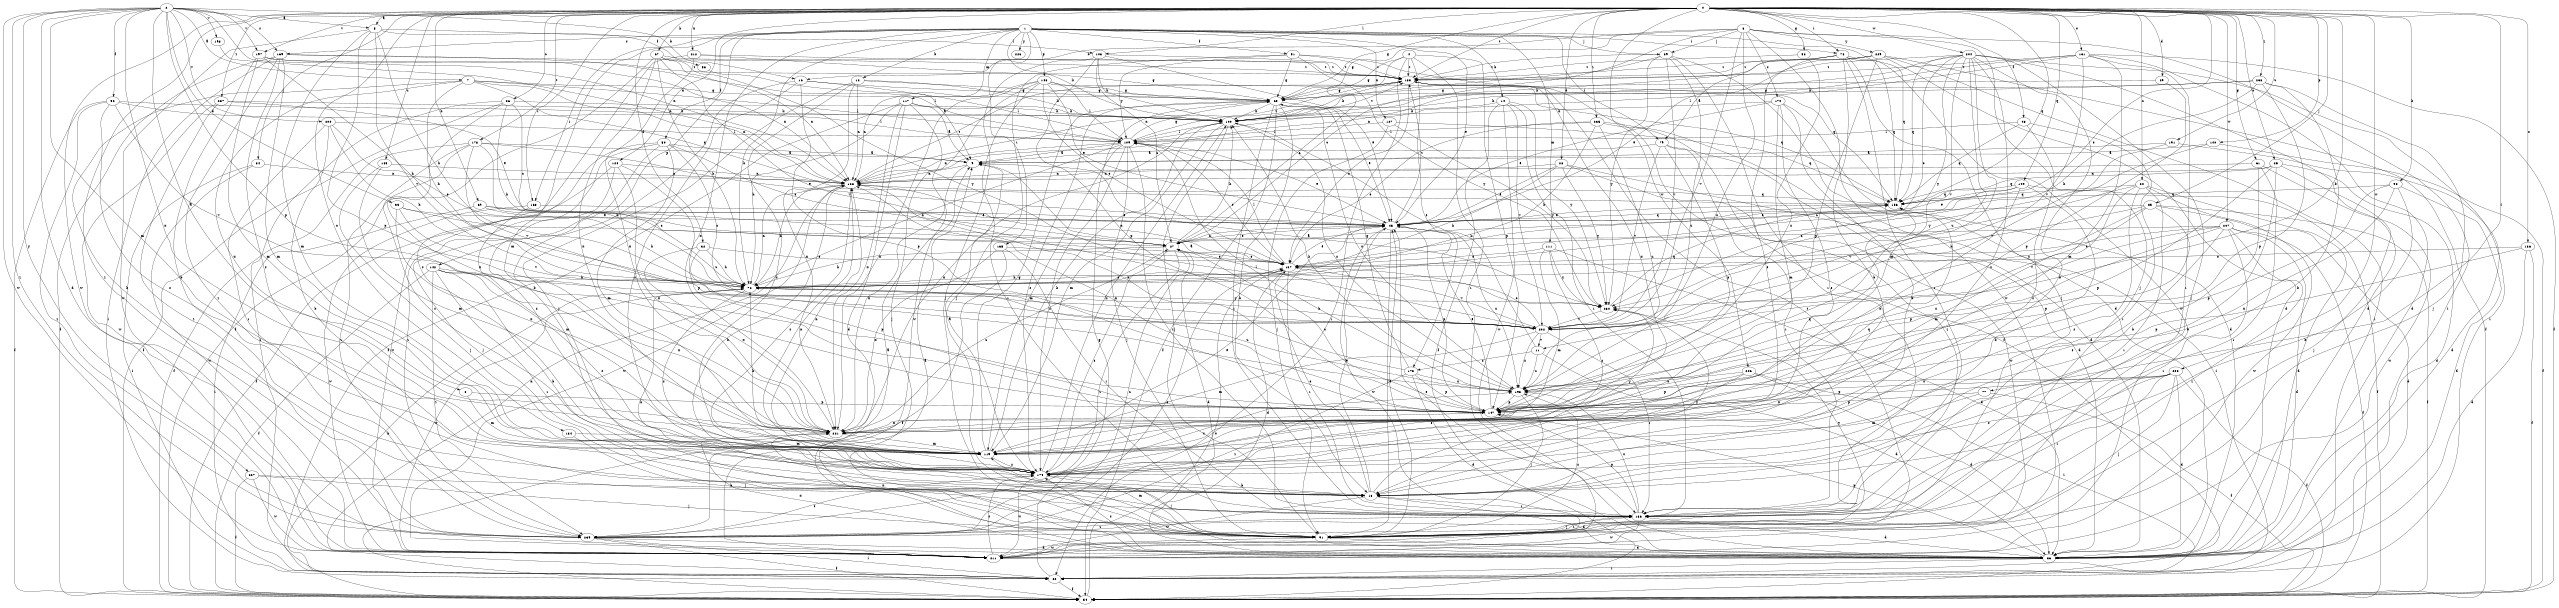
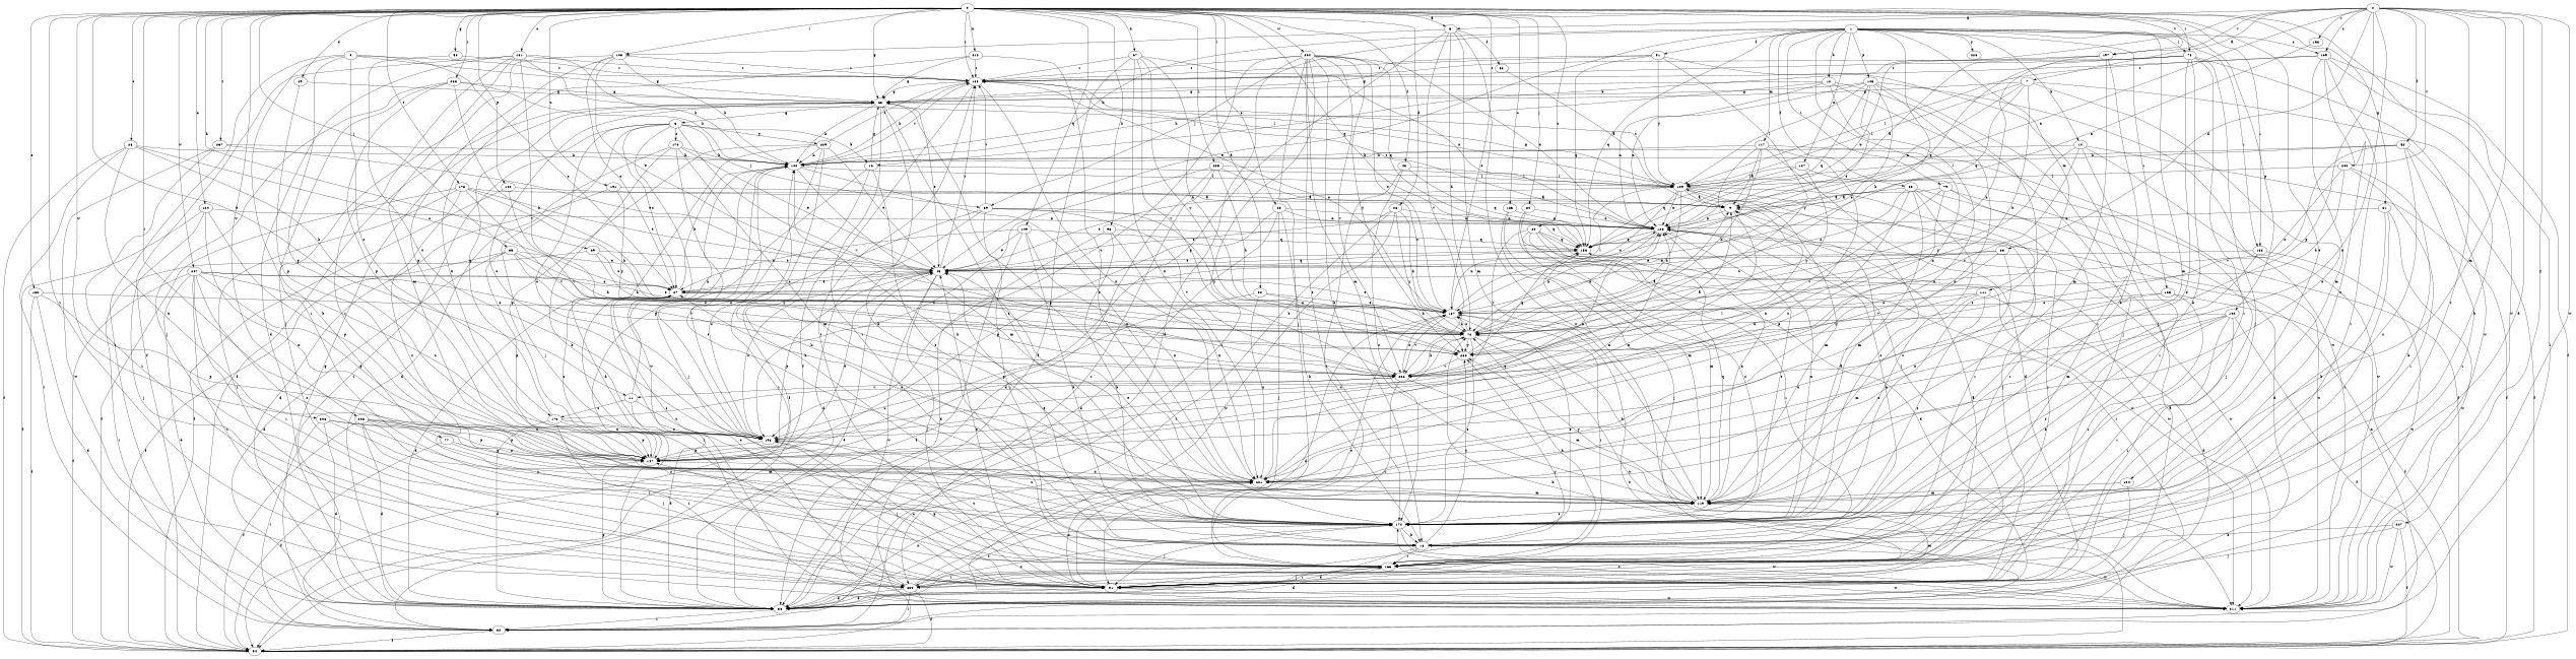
  strict digraph {
    0
    5
    11
    20
    25
    26
    28
    29
    32
    48
    58
    61
    63
    67
    69
    77
    78
    84
    85
    98
    108
    124
    131
    134
    136
    137
    n27 [label=140]
    149
    156
    163
    178
    183
    185
    191
    197
    204
    206
    207
    208
    211
    212
    235
    237
    238
    239
    72
    119
    147
    202
    53
    100
    36
    193
    173
    166
    174
    128
    91
    18
    221
    27
    82
    54
    45
    230
    109
    9
    1
    12
    14
    50
    51
    79
    89
    111
    117
    127
    142
    143
    165
    169
    226
    2
    7
-   8
    16
    33
    52
    198
    200
    227
    3
    170
    229
    4
    0 -> 5 [label=a]
    0 -> 11 [label=b]
    0 -> 20 [label=c]
    0 -> 25 [label=c]
    0 -> 26 [label=c]
    0 -> 28 [label=d]
    0 -> 29 [label=d]
    0 -> 32 [label=d]
    0 -> 48 [label=f]
    0 -> 58 [label=g]
    0 -> 61 [label=g]
    0 -> 63 [label=g]
    0 -> 67 [label=h]
    0 -> 69 [label=h]
    0 -> 77 [label=i]
    0 -> 78 [label=i]
    0 -> 84 [label=j]
    0 -> 85 [label=j]
    0 -> 98 [label=k]
    0 -> 108 [label=l]
    0 -> 124 [label=n]
    0 -> 131 [label=o]
    0 -> 134 [label=o]
    0 -> 136 [label=o]
    0 -> 137 [label=o]
    0 -> n27 [label=p]
    0 -> 149 [label=q]
    0 -> 156 [label=q]
    0 -> 163 [label=r]
    0 -> 178 [label=t]
    0 -> 183 [label=t]
    0 -> 185 [label=u]
    0 -> 191 [label=u]
    0 -> 197 [label=v]
    0 -> 204 [label=w]
    0 -> 206 [label=w]
    0 -> 207 [label=w]
    0 -> 208 [label=w]
    0 -> 211 [label=w]
    0 -> 212 [label=x]
    0 -> 235 [label=z]
    0 -> 237 [label=z]
    0 -> 238 [label=z]
    0 -> 239 [label=z]
    5 -> 108 [label=l]
    5 -> 211 [label=w]
    5 -> 72 [label=h]
    5 -> 119 [label=m]
    5 -> 147 [label=p]
    5 -> 202 [label=v]
    5 -> 53 [label=f]
    11 -> 100 [label=k]
    11 -> 36 [label=d]
    11 -> 193 [label=u]
    11 -> 173 [label=s]
    20 -> 156 [label=q]
    20 -> 211 [label=w]
    20 -> 119 [label=m]
    20 -> 202 [label=v]
    20 -> 36 [label=d]
    20 -> 166 [label=r]
    20 -> 174 [label=s]
    25 -> 156 [label=q]
    25 -> 147 [label=p]
    25 -> 36 [label=d]
    25 -> 128 [label=n]
    25 -> 91 [label=j]
    25 -> 18 [label=b]
    26 -> 72 [label=h]
    26 -> 100 [label=k]
    26 -> 221 [label=x]
    26 -> 27 [label=c]
    26 -> 82 [label=i]
    26 -> 54 [label=f]
    28 -> 211 [label=w]
    28 -> 72 [label=h]
    28 -> 128 [label=n]
    28 -> 82 [label=i]
    28 -> 45 [label=e]
    28 -> 230 [label=y]
    29 -> 63 [label=g]
    29 -> 147 [label=p]
    32 -> 137 [label=o]
    32 -> 72 [label=h]
    32 -> 147 [label=p]
    32 -> 221 [label=x]
    48 -> 156 [label=q]
    48 -> 166 [label=r]
    48 -> 174 [label=s]
    48 -> 109 [label=l]
    58 -> 183 [label=t]
    58 -> 193 [label=u]
    61 -> 211 [label=w]
    61 -> 166 [label=r]
    61 -> 128 [label=n]
    61 -> 18 [label=b]
    63 -> 100 [label=k]
    63 -> 193 [label=u]
    63 -> 166 [label=r]
    63 -> 174 [label=s]
    63 -> 18 [label=b]
    63 -> 54 [label=f]
    63 -> 45 [label=e]
    67 -> 183 [label=t]
    67 -> 72 [label=h]
    67 -> 202 [label=v]
    67 -> 128 [label=n]
    67 -> 221 [label=x]
    67 -> 54 [label=f]
    67 -> 230 [label=y]
    69 -> 72 [label=h]
    69 -> 27 [label=c]
    69 -> 82 [label=i]
    69 -> 45 [label=e]
    77 -> 119 [label=m]
    77 -> 147 [label=p]
    77 -> 54 [label=f]
    78 -> 156 [label=q]
    78 -> 183 [label=t]
    78 -> 211 [label=w]
    78 -> 166 [label=r]
    78 -> 174 [label=s]
    78 -> 91 [label=j]
    78 -> 18 [label=b]
-   78 -> 79 [label=a]
+   78 -> 9 [label=a]
    84 -> 211 [label=w]
    84 -> 128 [label=n]
    84 -> 82 [label=i]
    85 -> 72 [label=h]
    85 -> 147 [label=p]
    85 -> 202 [label=v]
    85 -> 36 [label=d]
    85 -> 54 [label=f]
    85 -> 45 [label=e]
    85 -> 230 [label=y]
    98 -> 156 [label=q]
-   98 -> 147 [label=p]
    98 -> 36 [label=d]
    98 -> 18 [label=b]
    98 -> 221 [label=x]
    108 -> 183 [label=t]
    108 -> 147 [label=p]
    108 -> 100 [label=k]
    108 -> 91 [label=j]
    108 -> 27 [label=c]
    108 -> 45 [label=e]
    124 -> 147 [label=p]
    124 -> 128 [label=n]
    124 -> 91 [label=j]
    124 -> 221 [label=x]
    124 -> 54 [label=f]
    131 -> 183 [label=t]
    131 -> 119 [label=m]
    131 -> 202 [label=v]
    131 -> 100 [label=k]
    131 -> 36 [label=d]
    131 -> 166 [label=r]
    131 -> 54 [label=f]
    131 -> 109 [label=l]
    134 -> 119 [label=m]
    134 -> 91 [label=j]
    136 -> 137 [label=o]
    136 -> 147 [label=p]
    136 -> 36 [label=d]
    136 -> 54 [label=f]
    137 -> 72 [label=h]
    137 -> 202 [label=v]
    137 -> 36 [label=d]
    137 -> 166 [label=r]
    137 -> 128 [label=n]
    137 -> 45 [label=e]
    137 -> 109 [label=l]
    n27 -> 202 [label=v]
    n27 -> 54 [label=f]
    n27 -> 9 [label=a]
    149 -> 156 [label=q]
    149 -> 18 [label=b]
    149 -> 221 [label=x]
    149 -> 27 [label=c]
    149 -> 54 [label=f]
    149 -> 45 [label=e]
    156 -> 45 [label=e]
    163 -> 211 [label=w]
    163 -> 119 [label=m]
    163 -> 45 [label=e]
    178 -> 239 [label=z]
    178 -> 72 [label=h]
    178 -> 202 [label=v]
    178 -> 174 [label=s]
    178 -> 54 [label=f]
    178 -> 45 [label=e]
    178 -> 9 [label=a]
    183 -> 63 [label=g]
    183 -> 137 [label=o]
    183 -> 100 [label=k]
    183 -> 221 [label=x]
    183 -> 54 [label=f]
    185 -> 119 [label=m]
    185 -> 128 [label=n]
    185 -> 91 [label=j]
    191 -> 36 [label=d]
    191 -> 230 [label=y]
    191 -> 9 [label=a]
    197 -> 183 [label=t]
    197 -> 72 [label=h]
    197 -> 119 [label=m]
    197 -> 128 [label=n]
    197 -> 18 [label=b]
    204 -> 137 [label=o]
    204 -> 156 [label=q]
    204 -> 183 [label=t]
    204 -> 119 [label=m]
    204 -> 202 [label=v]
    204 -> 36 [label=d]
    204 -> 193 [label=u]
    204 -> 174 [label=s]
    204 -> 128 [label=n]
    204 -> 91 [label=j]
    204 -> 18 [label=b]
    204 -> 82 [label=i]
    204 -> 230 [label=y]
    206 -> 147 [label=p]
    206 -> 36 [label=d]
    206 -> 193 [label=u]
    206 -> 174 [label=s]
    206 -> 82 [label=i]
    207 -> 137 [label=o]
    207 -> 239 [label=z]
    207 -> 147 [label=p]
    207 -> 36 [label=d]
    207 -> 193 [label=u]
    207 -> 166 [label=r]
    207 -> 174 [label=s]
    207 -> 27 [label=c]
    207 -> 54 [label=f]
    208 -> 147 [label=p]
    208 -> 36 [label=d]
    208 -> 193 [label=u]
    208 -> 166 [label=r]
    208 -> 174 [label=s]
    208 -> 91 [label=j]
    208 -> 221 [label=x]
    208 -> 54 [label=f]
    211 -> 174 [label=s]
    212 -> 63 [label=g]
    212 -> 183 [label=t]
    212 -> 174 [label=s]
    212 -> 221 [label=x]
    235 -> 137 [label=o]
    235 -> 239 [label=z]
    235 -> 72 [label=h]
    235 -> 36 [label=d]
    235 -> 193 [label=u]
    235 -> 109 [label=l]
    237 -> 211 [label=w]
    237 -> 239 [label=z]
    237 -> 100 [label=k]
    237 -> 45 [label=e]
    238 -> 63 [label=g]
    238 -> 72 [label=h]
    238 -> 147 [label=p]
    238 -> 100 [label=k]
    238 -> 91 [label=j]
    238 -> 18 [label=b]
    239 -> 137 [label=o]
    239 -> 36 [label=d]
    239 -> 174 [label=s]
    239 -> 27 [label=c]
    239 -> 82 [label=i]
    239 -> 54 [label=f]
    239 -> 9 [label=a]
    72 -> 137 [label=o]
    72 -> 211 [label=w]
    72 -> 193 [label=u]
    72 -> 174 [label=s]
    72 -> 128 [label=n]
    72 -> 230 [label=y]
    119 -> 63 [label=g]
    119 -> 156 [label=q]
    119 -> 72 [label=h]
    119 -> 100 [label=k]
    119 -> 174 [label=s]
    119 -> 128 [label=n]
    119 -> 230 [label=y]
    147 -> 128 [label=n]
    147 -> 221 [label=x]
    147 -> 27 [label=c]
    147 -> 45 [label=e]
    202 -> 11 [label=v]
    202 -> 137 [label=o]
    202 -> 72 [label=h]
    202 -> 119 [label=m]
    202 -> 193 [label=u]
    202 -> 166 [label=r]
    202 -> 9 [label=a]
    53 -> 9 [label=a]
    100 -> 183 [label=t]
    100 -> 119 [label=m]
    100 -> 193 [label=u]
    100 -> 91 [label=j]
    100 -> 221 [label=x]
    100 -> 109 [label=l]
    36 -> 147 [label=p]
    36 -> 174 [label=s]
    36 -> 221 [label=x]
    36 -> 82 [label=i]
    36 -> 45 [label=e]
    36 -> 9 [label=a]
    193 -> 147 [label=p]
    193 -> 100 [label=k]
    193 -> 91 [label=j]
    193 -> 109 [label=l]
    173 -> 63 [label=g]
    173 -> 239 [label=z]
    173 -> 147 [label=p]
    173 -> 36 [label=d]
    173 -> 193 [label=u]
    173 -> 128 [label=n]
    166 -> 211 [label=w]
    166 -> 239 [label=z]
    166 -> 72 [label=h]
    166 -> 147 [label=p]
    166 -> 36 [label=d]
    166 -> 193 [label=u]
    166 -> 91 [label=j]
    174 -> 211 [label=w]
    174 -> 100 [label=k]
    174 -> 193 [label=u]
    174 -> 128 [label=n]
    174 -> 91 [label=j]
    174 -> 18 [label=b]
    174 -> 45 [label=e]
    174 -> 9 [label=a]
    128 -> 156 [label=q]
    128 -> 183 [label=t]
    128 -> 211 [label=w]
    128 -> 72 [label=h]
    128 -> 174 [label=s]
    128 -> 18 [label=b]
    91 -> 183 [label=t]
    91 -> 211 [label=w]
    91 -> 119 [label=m]
    91 -> 36 [label=d]
    91 -> 193 [label=u]
    91 -> 166 [label=r]
    91 -> 221 [label=x]
    91 -> 45 [label=e]
    91 -> 230 [label=y]
    18 -> 137 [label=o]
    18 -> 211 [label=w]
    18 -> 36 [label=d]
    18 -> 166 [label=r]
    18 -> 45 [label=e]
    18 -> 230 [label=y]
    221 -> 156 [label=q]
    221 -> 119 [label=m]
    221 -> 27 [label=c]
    27 -> 137 [label=o]
    27 -> 239 [label=z]
    27 -> 72 [label=h]
    27 -> 100 [label=k]
    27 -> 36 [label=d]
    27 -> 174 [label=s]
    27 -> 45 [label=e]
    82 -> 63 [label=g]
    82 -> 72 [label=h]
    82 -> 128 [label=n]
    82 -> 54 [label=f]
    54 -> 137 [label=o]
    45 -> 156 [label=q]
    45 -> 183 [label=t]
    45 -> 211 [label=w]
    45 -> 147 [label=p]
    45 -> 193 [label=u]
    45 -> 91 [label=j]
    45 -> 27 [label=c]
    230 -> 156 [label=q]
    230 -> 202 [label=v]
    230 -> 9 [label=a]
    109 -> 63 [label=g]
    109 -> 137 [label=o]
    109 -> 183 [label=t]
    109 -> 72 [label=h]
    109 -> 119 [label=m]
    109 -> 166 [label=r]
    109 -> 174 [label=s]
    109 -> 128 [label=n]
    109 -> 91 [label=j]
    109 -> 45 [label=e]
    109 -> 9 [label=a]
    9 -> 128 [label=n]
    9 -> 221 [label=x]
    1 -> 78 [label=i]
    1 -> 156 [label=q]
    1 -> 163 [label=r]
    1 -> 72 [label=h]
    1 -> 119 [label=m]
    1 -> 100 [label=k]
    1 -> 221 [label=x]
    1 -> 45 [label=e]
    1 -> 12 [label=b]
    1 -> 14 [label=b]
    1 -> 50 [label=f]
    1 -> 51 [label=f]
    1 -> 79 [label=i]
    1 -> 89 [label=j]
    1 -> 111 [label=m]
    1 -> 117 [label=m]
    1 -> 127 [label=n]
    1 -> 142 [label=p]
    1 -> 143 [label=p]
    1 -> 165 [label=r]
    1 -> 169 [label=s]
    1 -> 226 [label=y]
    12 -> 63 [label=g]
    12 -> 100 [label=k]
    12 -> 174 [label=s]
    12 -> 128 [label=n]
    12 -> 91 [label=j]
    12 -> 221 [label=x]
    14 -> 211 [label=w]
    14 -> 202 [label=v]
    14 -> 100 [label=k]
    14 -> 166 [label=r]
    14 -> 54 [label=f]
    14 -> 230 [label=y]
    50 -> 211 [label=w]
    50 -> 239 [label=z]
    50 -> 119 [label=m]
    50 -> 193 [label=u]
    50 -> 174 [label=s]
    50 -> 27 [label=c]
    50 -> 9 [label=a]
    51 -> 63 [label=g]
    51 -> 156 [label=q]
    51 -> 183 [label=t]
    51 -> 91 [label=j]
    51 -> 230 [label=y]
    51 -> 109 [label=y]
    79 -> 147 [label=p]
    79 -> 202 [label=v]
    79 -> 36 [label=d]
    79 -> 166 [label=r]
    79 -> 9 [label=a]
    89 -> 183 [label=t]
    89 -> 202 [label=v]
    89 -> 36 [label=d]
    89 -> 193 [label=u]
    89 -> 166 [label=r]
    89 -> 128 [label=n]
    89 -> 230 [label=y]
    111 -> 137 [label=o]
    111 -> 119 [label=m]
    111 -> 36 [label=d]
    111 -> 174 [label=s]
    111 -> 230 [label=y]
    117 -> 72 [label=h]
    117 -> 100 [label=k]
    117 -> 36 [label=d]
    117 -> 91 [label=j]
    117 -> 221 [label=x]
    117 -> 54 [label=f]
    117 -> 9 [label=a]
    127 -> 156 [label=q]
    127 -> 91 [label=j]
    127 -> 230 [label=y]
    127 -> 109 [label=l]
    142 -> 239 [label=z]
    142 -> 72 [label=h]
    142 -> 166 [label=r]
    142 -> 174 [label=s]
    142 -> 18 [label=b]
    142 -> 221 [label=x]
    142 -> 54 [label=f]
    143 -> 63 [label=g]
    143 -> 137 [label=o]
    143 -> 156 [label=q]
    143 -> 211 [label=w]
    143 -> 166 [label=r]
    143 -> 128 [label=n]
    143 -> 221 [label=x]
    143 -> 45 [label=e]
    143 -> 109 [label=l]
    165 -> 137 [label=o]
    165 -> 166 [label=r]
    165 -> 221 [label=x]
    165 -> 54 [label=f]
    169 -> 183 [label=t]
    169 -> 239 [label=z]
    169 -> 119 [label=m]
    169 -> 174 [label=s]
    169 -> 82 [label=i]
    169 -> 54 [label=f]
    169 -> 109 [label=l]
    2 -> 5 [label=a]
    2 -> 197 [label=v]
    2 -> 211 [label=w]
    2 -> 239 [label=z]
    2 -> 119 [label=m]
    2 -> 147 [label=p]
    2 -> 36 [label=d]
    2 -> 128 [label=n]
    2 -> 221 [label=x]
    2 -> 169 [label=s]
    2 -> 7 [label=a]
-   2 -> 8 [label=a]
    2 -> 16 [label=b]
    2 -> 33 [label=d]
    2 -> 52 [label=f]
    2 -> 198 [label=v]
    2 -> 200 [label=v]
    2 -> 227 [label=y]
    7 -> 63 [label=g]
    7 -> 156 [label=q]
    7 -> 72 [label=h]
    7 -> 128 [label=n]
    7 -> 18 [label=b]
    7 -> 221 [label=x]
    7 -> 109 [label=l]
-   8 -> 119 [label=m]
-   8 -> 147 [label=p]
    16 -> 63 [label=g]
    16 -> 147 [label=p]
    16 -> 174 [label=s]
    16 -> 18 [label=b]
    16 -> 109 [label=l]
    33 -> 202 [label=v]
    33 -> 221 [label=x]
    33 -> 27 [label=c]
    33 -> 45 [label=e]
    52 -> 239 [label=z]
    52 -> 202 [label=v]
    52 -> 100 [label=k]
    52 -> 174 [label=s]
    52 -> 54 [label=f]
    52 -> 109 [label=l]
    198 -> 128 [label=n]
    200 -> 137 [label=o]
    200 -> 72 [label=h]
    200 -> 166 [label=r]
    200 -> 18 [label=b]
    200 -> 109 [label=l]
    227 -> 211 [label=w]
    227 -> 91 [label=j]
    227 -> 18 [label=b]
    227 -> 54 [label=f]
-   3 -> 63 [label=g]
+   63 -> 3 [label=g]
    3 -> 211 [label=w]
    3 -> 202 [label=v]
    3 -> 193 [label=u]
    3 -> 91 [label=j]
    3 -> 27 [label=c]
    3 -> 82 [label=i]
    3 -> 89 [label=j]
    3 -> 16 [label=b]
    3 -> 170 [label=s]
    3 -> 229 [label=y]
    170 -> 119 [label=m]
    170 -> 100 [label=k]
    170 -> 36 [label=d]
    170 -> 174 [label=s]
    170 -> 18 [label=b]
    170 -> 45 [label=e]
    229 -> 183 [label=t]
    229 -> 147 [label=p]
    229 -> 100 [label=k]
    229 -> 36 [label=d]
    229 -> 82 [label=i]
    229 -> 54 [label=f]
    229 -> 45 [label=e]
    4 -> 63 [label=g]
    4 -> 183 [label=t]
    4 -> 147 [label=p]
    4 -> 173 [label=s]
    4 -> 166 [label=r]
    4 -> 27 [label=c]
    4 -> 82 [label=i]
  }
